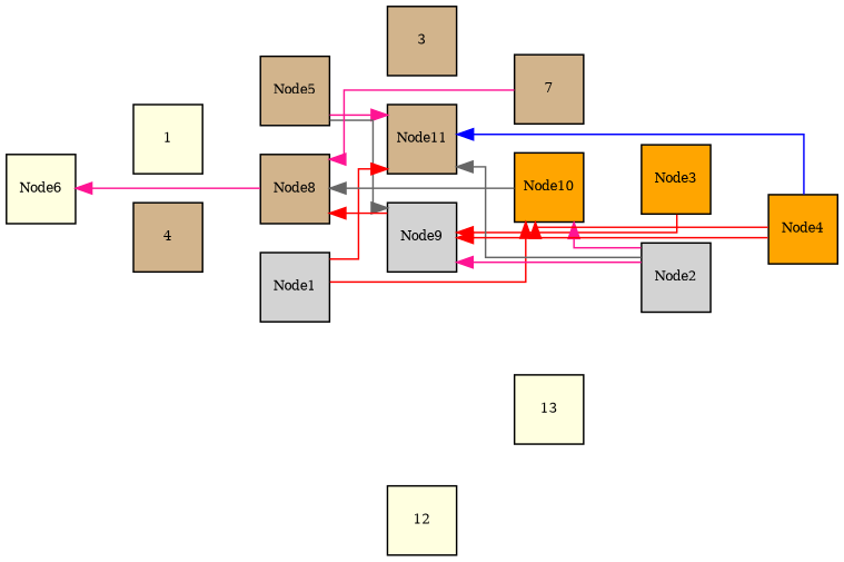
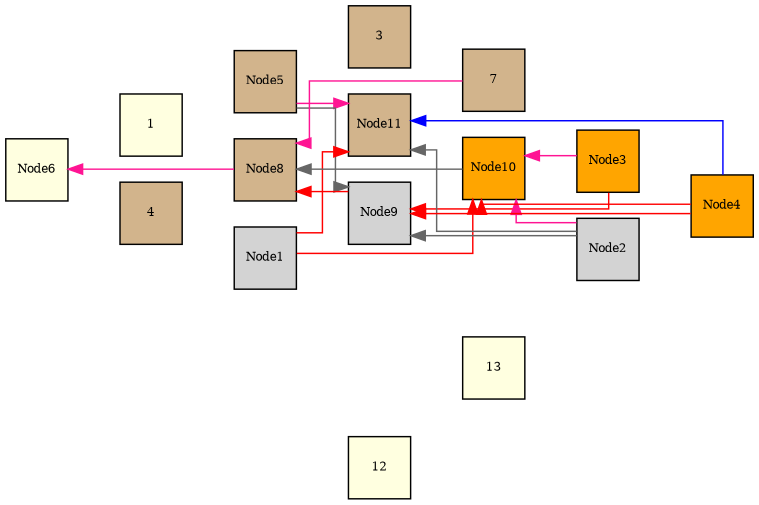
  digraph {
    rank=same
    rankdir=LR
    splines=ortho
    node [fillcolor=tan fixedsize=true fontsize=8 shape=square style=filled]
    edge [constraint=true style=invis]
    n1 [fillcolor=lightyellow label=Node6 width=0.6]
    n2 [fillcolor=lightyellow label=1 width=0.6]
    n3 [label=4 width=0.6]
    n4 [label=Node5 width=0.6]
    n5 [label=Node8 width=0.6]
    n6 [fillcolor=lightgrey label=Node1 width=0.6]
    n7 [label=3 width=0.6]
    n8 [label=Node11 width=0.6]
    n9 [fillcolor=lightgrey label=Node9 width=0.6]
    n10 [label=7 width=0.6]
    n11 [fillcolor=orange label=Node10 width=0.6]
    n12 [fillcolor=lightyellow label=13 width=0.6]
    n13 [fillcolor=orange label=Node3 width=0.6]
    n14 [fillcolor=lightyellow label=12 width=0.6]
    n15 [fillcolor=lightgrey label=Node2 width=0.6]
    n16 [fillcolor=orange label=Node4 width=0.6]
    n1 -> n2
    n1 -> n3
    n2 -> n4
    n2 -> n5
    n3 -> n5
    n3 -> n6
    n4 -> n7
    n4 -> n8 [color=deeppink constraint=false style=vis]
    n4 -> n8
    n4 -> n9 [color=gray40 constraint=false style=vis]
    n5 -> n1 [color=deeppink constraint=false style=vis]
    n5 -> n8
    n5 -> n9
    n6 -> n8 [color=red constraint=false style=vis]
    n6 -> n9
    n6 -> n11 [color=red constraint=false style=vis]
    n6 -> n14
    n7 -> n10
    n8 -> n10
    n8 -> n11
    n9 -> n5 [color=red constraint=false style=vis]
    n9 -> n11
    n9 -> n12
    n10 -> n5 [color=deeppink constraint=false style=vis]
    n10 -> n13
    n11 -> n5 [color=gray40 constraint=false style=vis]
    n11 -> n13
    n11 -> n15
    n12 -> n15
    n13 -> n9 [color=red constraint=false style=vis]
+   n13 -> n11 [color=deeppink constraint=false style=vis]
    n13 -> n16
    n14 -> n12
    n15 -> n8 [color=gray40 constraint=false style=vis]
-   n15 -> n9 [color=deeppink constraint=false style=vis]
+   n15 -> n9 [color=gray40 constraint=false style=vis]
    n15 -> n11 [color=deeppink constraint=false style=vis]
    n15 -> n16
    n16 -> n8 [color=blue constraint=false style=vis]
    n16 -> n9 [color=red constraint=false style=vis]
    n16 -> n11 [color=red constraint=false style=vis]
  }
